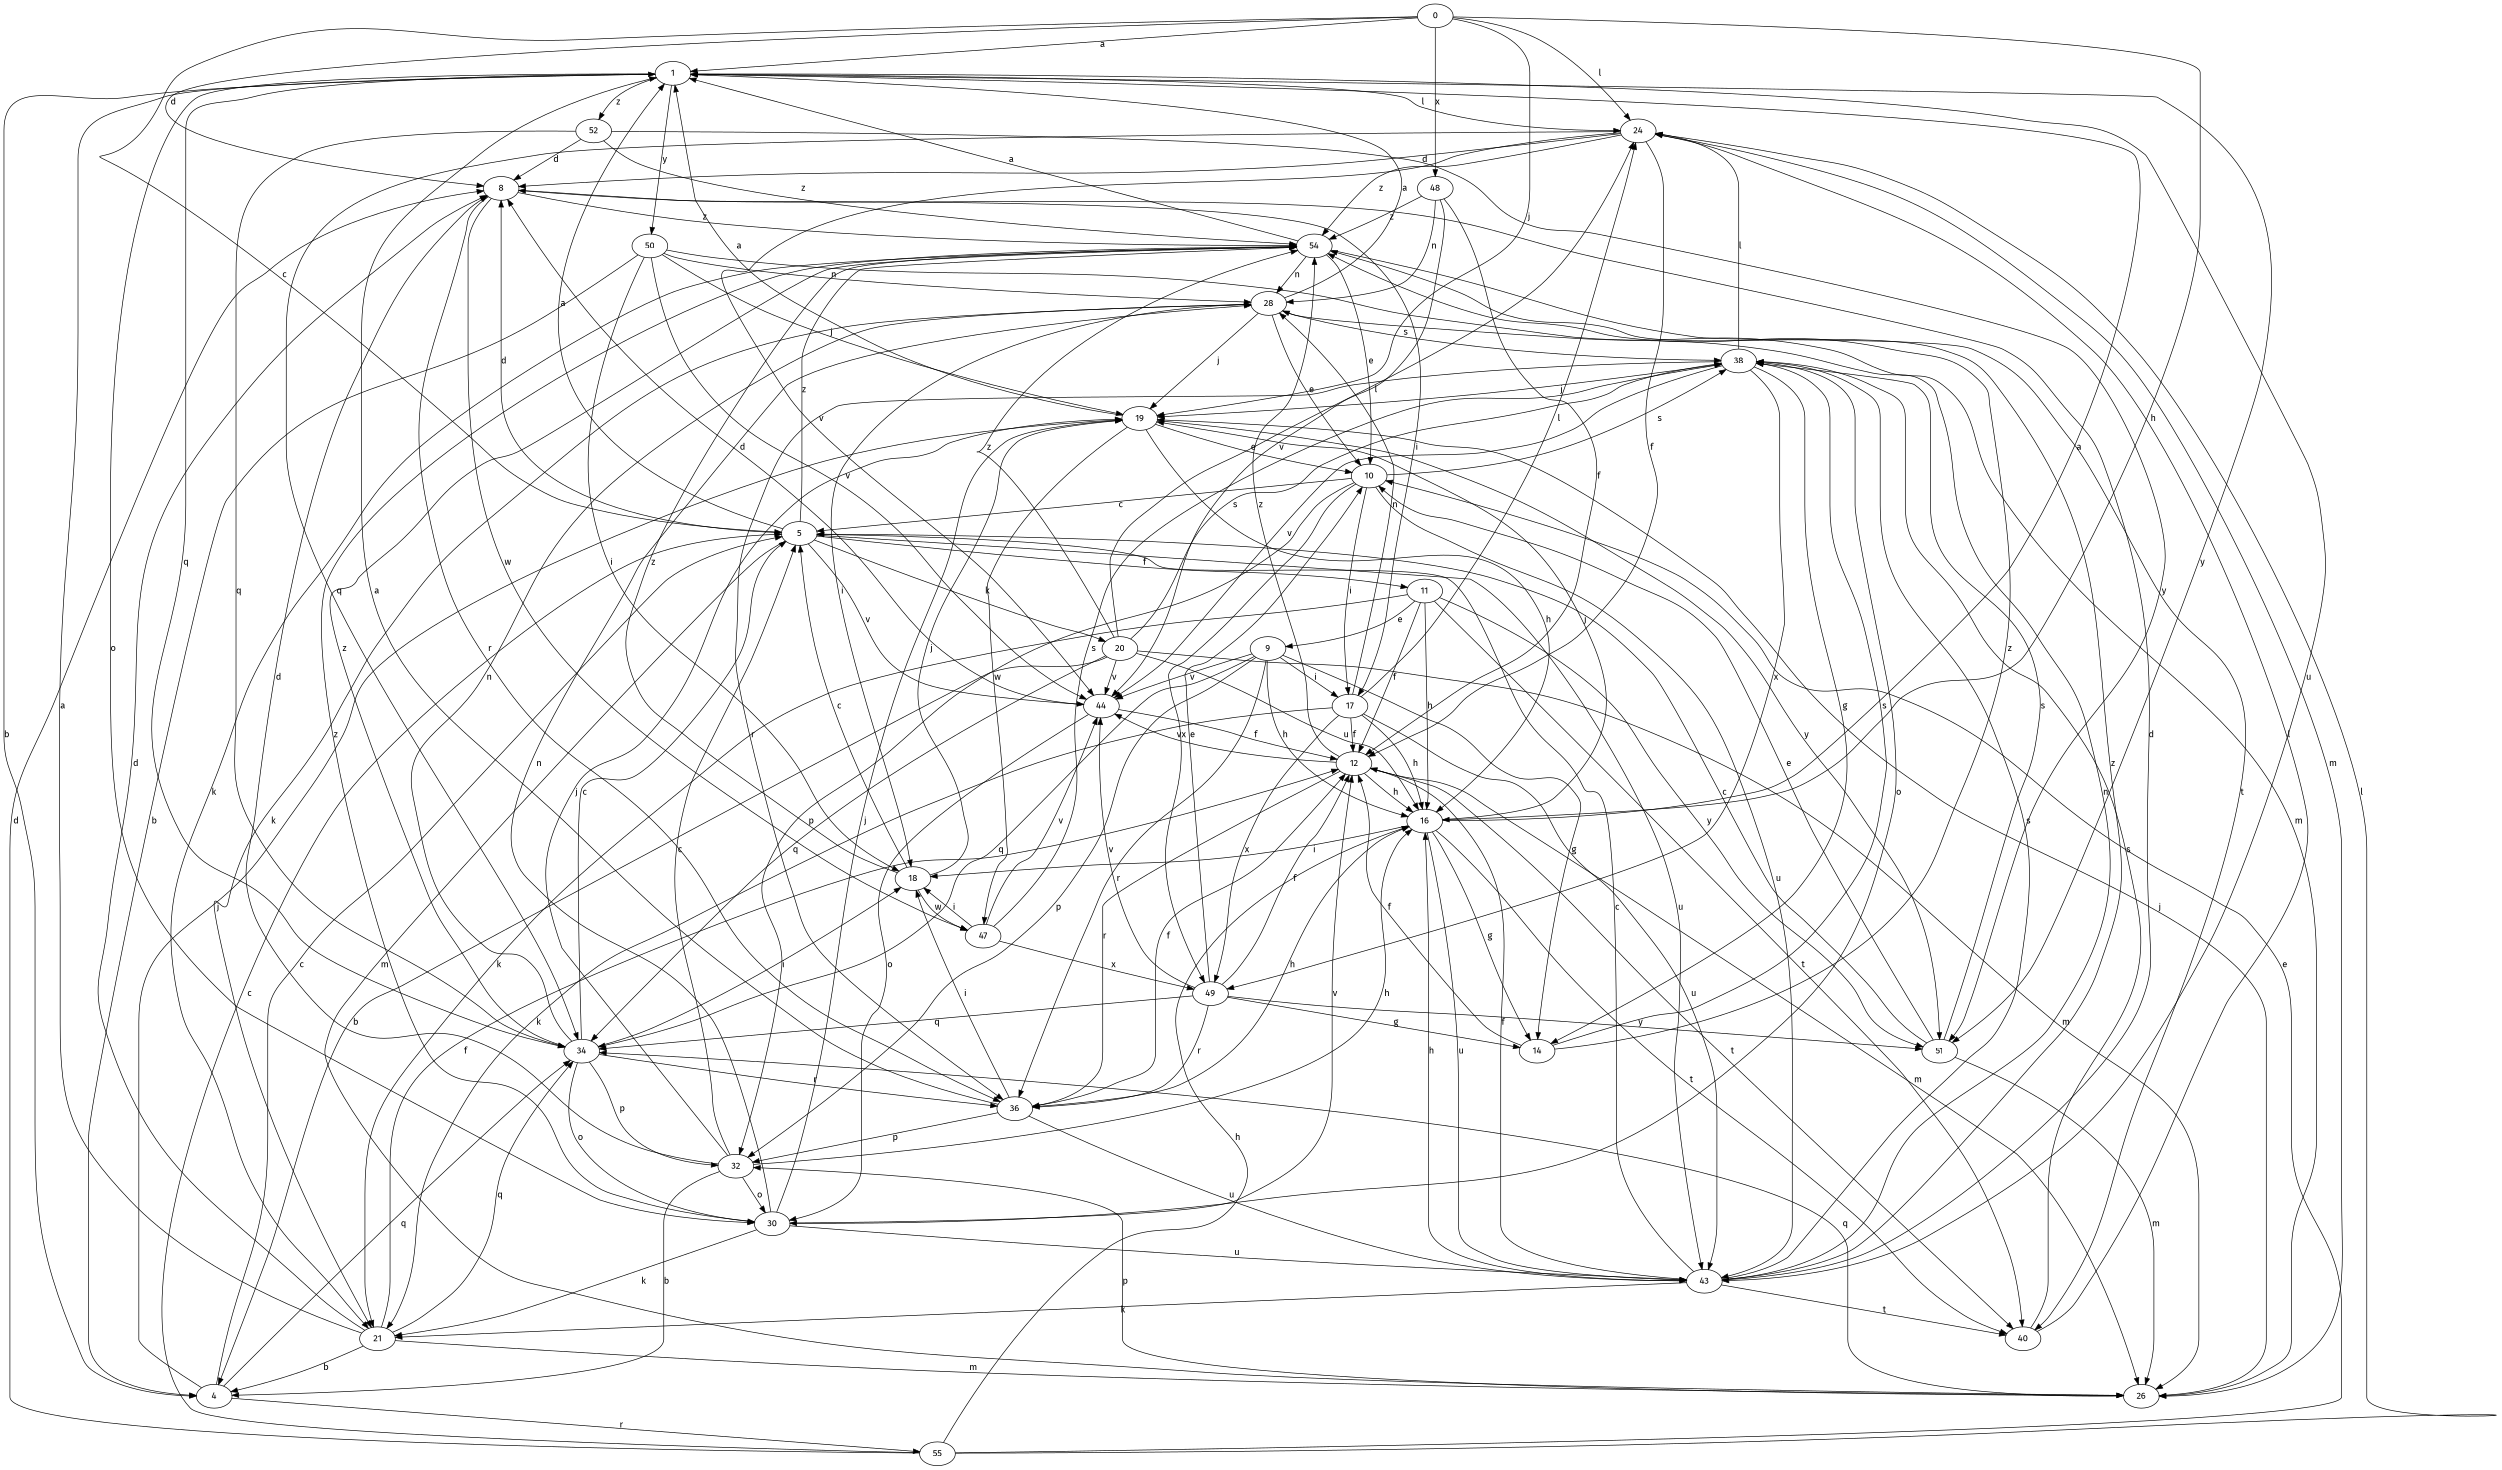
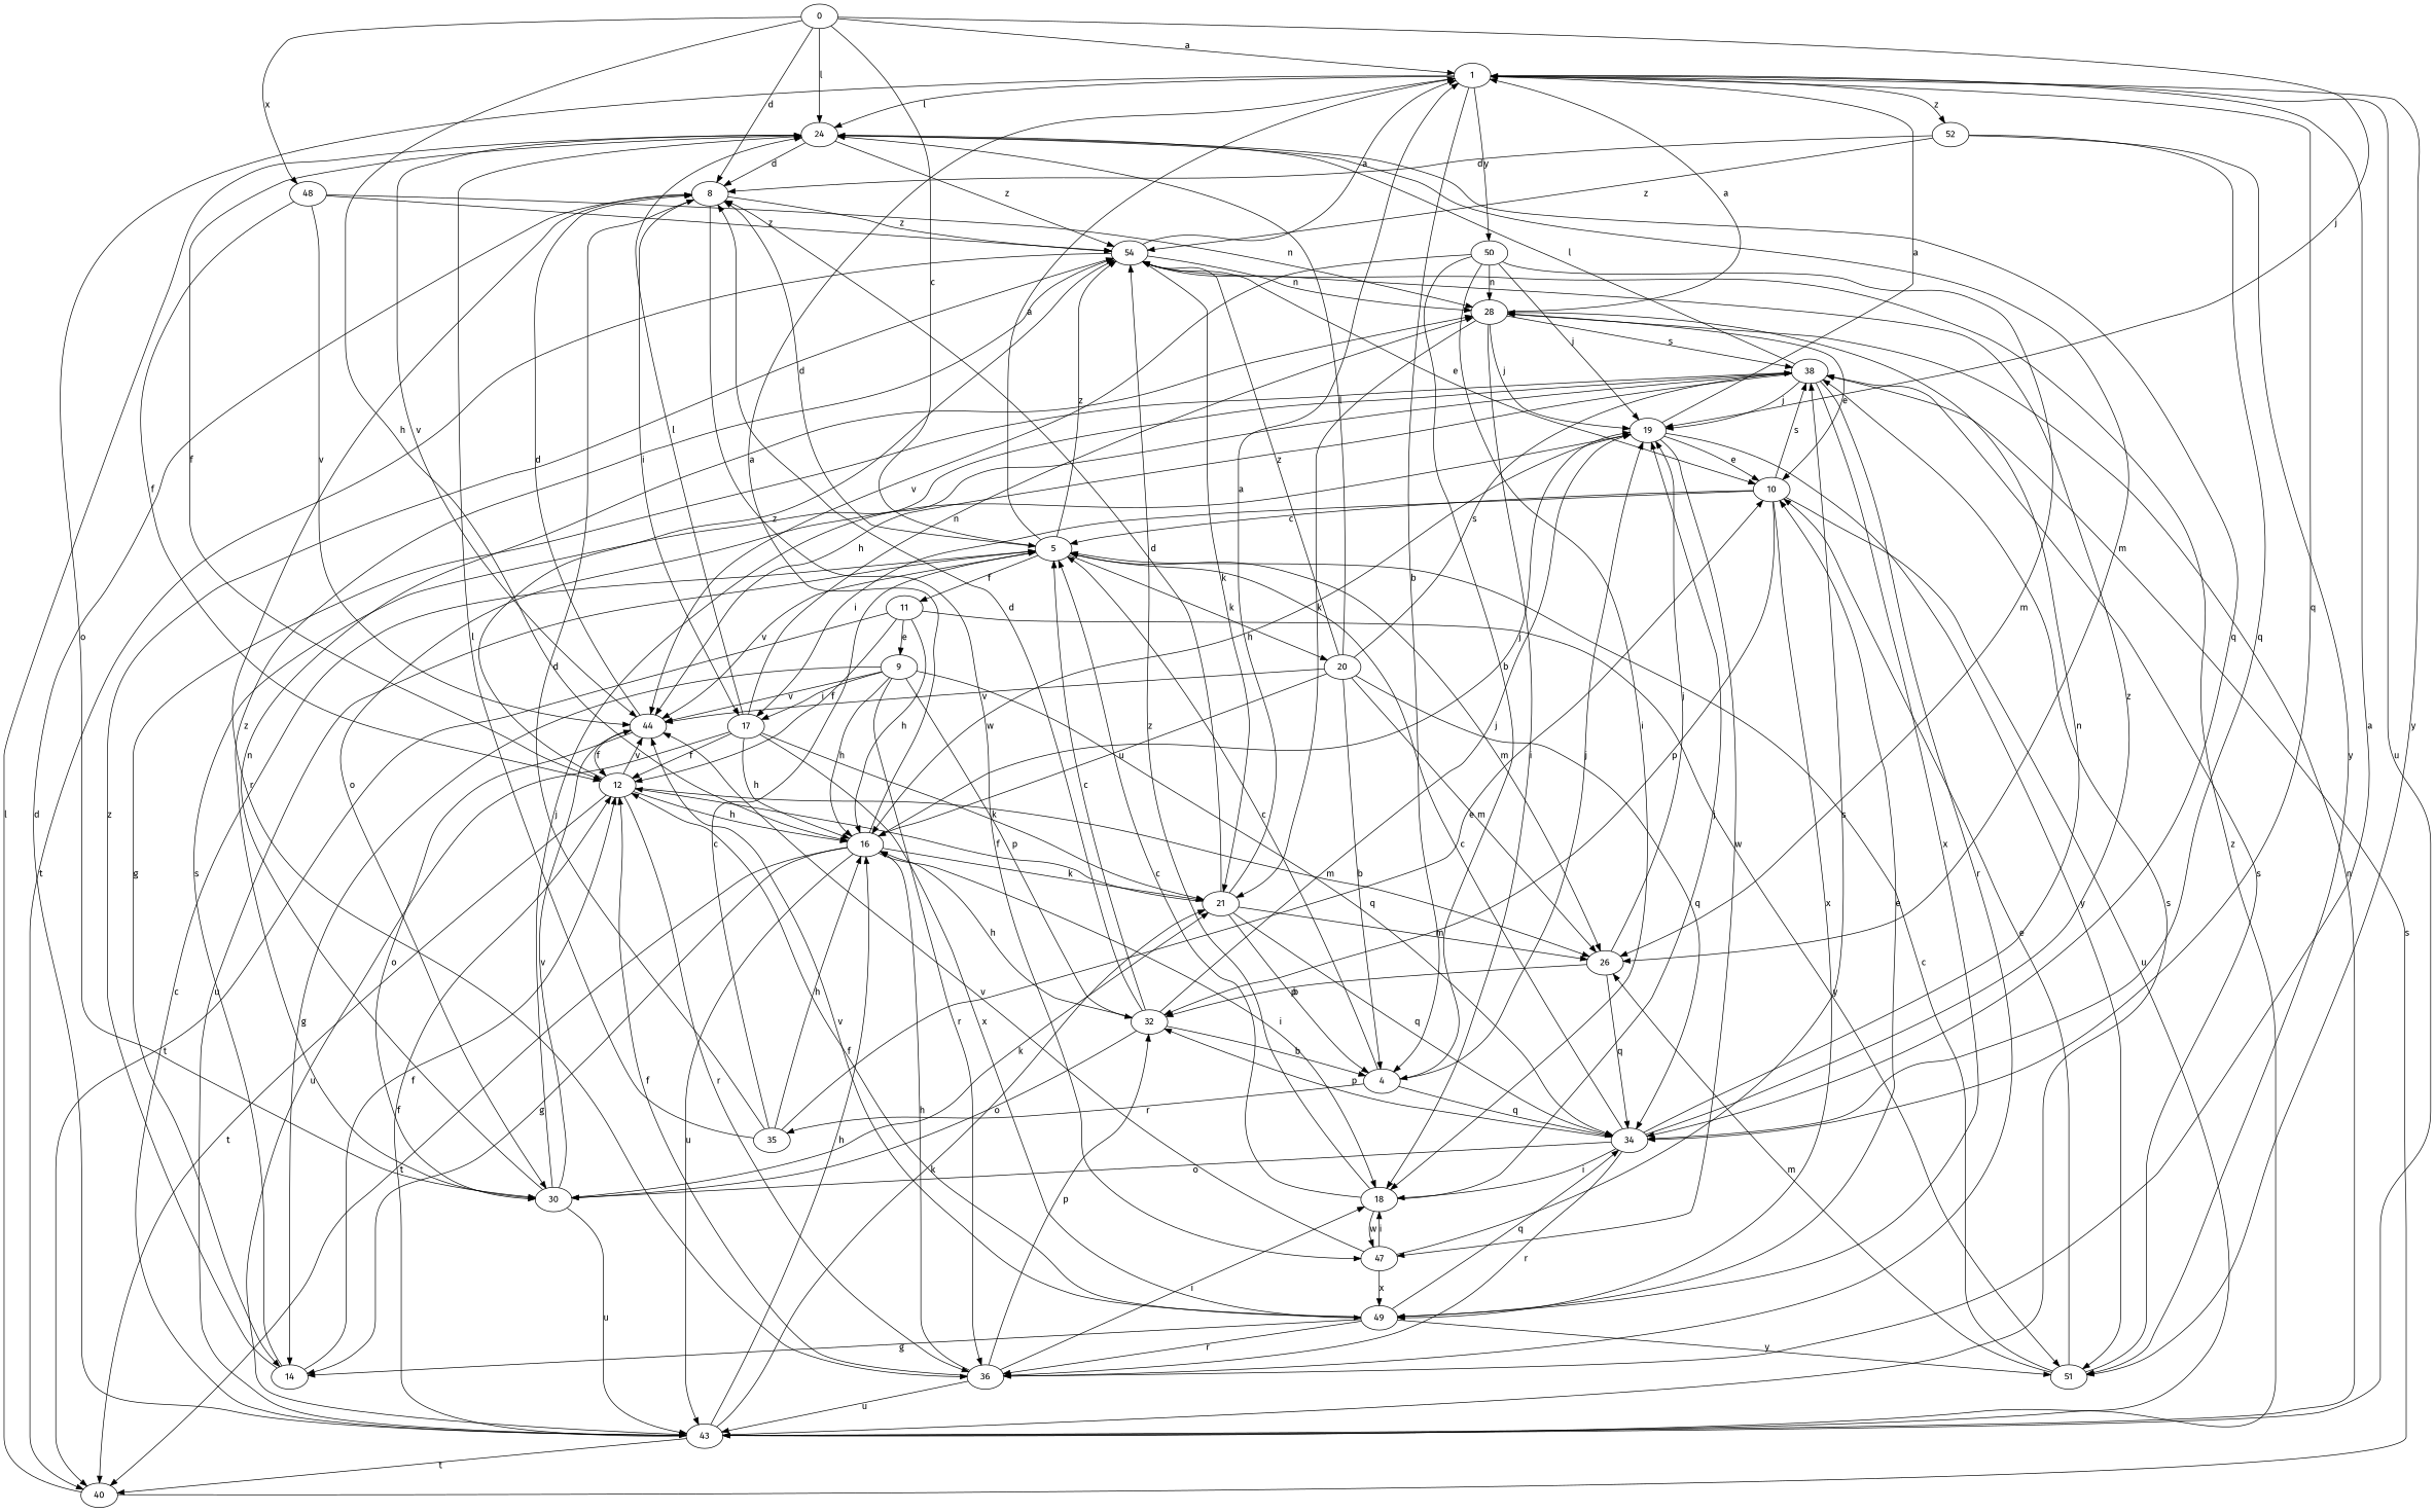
  strict digraph {
    fontname="Fira Sans"
    node [fontname="Fira Sans"]
    edge [fontname="Fira Sans"]
    0
    1
    5
    8
    16
    19
    24
    48
    4
    30
    34
    43
    50
    51
    52
    11
    20
    26
    44
    54
    17
    36
    47
    14
    40
    18
    21
    10
    12
    28
-   35 [label=55]
+   35
    32
    38
    9
    49
    0 -> 1 [label=a]
    0 -> 5 [label=c]
    0 -> 8 [label=d]
    0 -> 16 [label=h]
    0 -> 19 [label=j]
    0 -> 24 [label=l]
    0 -> 48 [label=x]
    1 -> 24 [label=l]
    1 -> 4 [label=b]
    1 -> 30 [label=o]
    1 -> 34 [label=q]
    1 -> 43 [label=u]
    1 -> 50 [label=y]
    1 -> 51 [label=y]
    1 -> 52 [label=z]
    5 -> 1 [label=a]
    5 -> 8 [label=d]
    5 -> 43 [label=u]
    5 -> 11 [label=f]
    5 -> 20 [label=k]
    5 -> 26 [label=m]
    5 -> 44 [label=v]
    5 -> 54 [label=z]
    8 -> 54 [label=z]
    8 -> 17 [label=i]
    8 -> 36 [label=r]
    8 -> 47 [label=w]
    16 -> 1 [label=a]
    16 -> 19 [label=j]
    16 -> 43 [label=u]
    16 -> 14 [label=g]
    16 -> 40 [label=t]
    16 -> 18 [label=i]
-   11 -> 21 [label=k]
+   16 -> 21 [label=k]
    19 -> 1 [label=a]
    19 -> 16 [label=h]
    19 -> 51 [label=y]
    19 -> 47 [label=w]
    19 -> 10 [label=e]
    24 -> 8 [label=d]
    24 -> 34 [label=q]
    24 -> 26 [label=m]
    24 -> 44 [label=v]
    24 -> 54 [label=z]
    24 -> 12 [label=f]
    48 -> 44 [label=v]
    48 -> 54 [label=z]
    48 -> 12 [label=f]
    48 -> 28 [label=n]
    4 -> 5 [label=c]
    4 -> 19 [label=j]
    4 -> 34 [label=q]
    4 -> 35 [label=r]
    30 -> 19 [label=j]
    30 -> 43 [label=u]
-   30 -> 12 [label=v]
+   30 -> 44 [label=v]
    30 -> 54 [label=z]
    30 -> 21 [label=k]
    30 -> 28 [label=n]
    34 -> 5 [label=c]
    34 -> 30 [label=o]
    34 -> 54 [label=z]
    34 -> 36 [label=r]
    34 -> 18 [label=i]
    34 -> 28 [label=n]
    34 -> 32 [label=p]
    43 -> 5 [label=c]
    43 -> 8 [label=d]
    43 -> 16 [label=h]
    43 -> 54 [label=z]
    43 -> 40 [label=t]
    43 -> 21 [label=k]
    43 -> 12 [label=f]
    43 -> 28 [label=n]
    43 -> 38 [label=s]
    50 -> 19 [label=j]
    50 -> 4 [label=b]
    50 -> 26 [label=m]
    50 -> 44 [label=v]
    50 -> 18 [label=i]
    50 -> 28 [label=n]
    51 -> 5 [label=c]
    51 -> 26 [label=m]
    51 -> 10 [label=e]
    51 -> 38 [label=s]
    52 -> 8 [label=d]
    52 -> 34 [label=q]
    52 -> 51 [label=y]
    52 -> 54 [label=z]
    11 -> 16 [label=h]
    11 -> 51 [label=y]
    11 -> 40 [label=t]
    11 -> 12 [label=f]
    11 -> 9 [label=e]
    20 -> 16 [label=u]
    20 -> 24 [label=l]
    20 -> 4 [label=b]
    20 -> 34 [label=q]
    20 -> 26 [label=m]
    20 -> 44 [label=v]
    20 -> 54 [label=z]
    20 -> 38 [label=s]
    26 -> 19 [label=j]
    26 -> 34 [label=q]
    26 -> 32 [label=p]
    44 -> 8 [label=d]
    44 -> 30 [label=o]
    44 -> 12 [label=f]
    54 -> 1 [label=a]
    54 -> 40 [label=t]
    54 -> 21 [label=k]
    54 -> 10 [label=e]
    54 -> 28 [label=n]
    17 -> 16 [label=h]
    17 -> 24 [label=l]
    17 -> 43 [label=u]
    17 -> 21 [label=k]
    17 -> 12 [label=f]
    17 -> 28 [label=n]
    17 -> 49 [label=x]
    36 -> 1 [label=a]
    36 -> 16 [label=h]
    36 -> 43 [label=u]
    36 -> 18 [label=i]
    36 -> 12 [label=f]
    36 -> 32 [label=p]
    47 -> 44 [label=v]
    47 -> 18 [label=i]
    47 -> 38 [label=s]
    47 -> 49 [label=x]
    14 -> 54 [label=z]
    14 -> 12 [label=f]
    14 -> 38 [label=s]
    40 -> 24 [label=l]
    40 -> 38 [label=s]
    18 -> 5 [label=c]
    18 -> 19 [label=j]
    18 -> 54 [label=z]
    18 -> 47 [label=w]
    21 -> 1 [label=a]
    21 -> 8 [label=d]
    21 -> 4 [label=b]
    21 -> 34 [label=q]
    21 -> 26 [label=m]
    21 -> 12 [label=f]
    10 -> 5 [label=c]
    10 -> 43 [label=u]
    10 -> 17 [label=i]
    10 -> 32 [label=p]
    10 -> 38 [label=s]
    10 -> 49 [label=x]
    12 -> 16 [label=h]
    12 -> 26 [label=m]
    12 -> 44 [label=v]
    12 -> 54 [label=z]
    12 -> 36 [label=r]
    12 -> 40 [label=t]
    28 -> 1 [label=a]
    28 -> 19 [label=j]
    28 -> 18 [label=i]
    28 -> 21 [label=k]
    28 -> 10 [label=e]
    28 -> 38 [label=s]
    35 -> 5 [label=c]
    35 -> 8 [label=d]
    35 -> 16 [label=h]
    35 -> 24 [label=l]
    35 -> 10 [label=e]
    32 -> 5 [label=c]
    32 -> 8 [label=d]
    32 -> 16 [label=h]
    32 -> 19 [label=j]
    32 -> 4 [label=b]
    32 -> 30 [label=o]
    38 -> 19 [label=j]
    38 -> 24 [label=l]
    38 -> 30 [label=o]
-   38 -> 44 [label=v]
+   38 -> 44 [label=h]
    38 -> 36 [label=r]
    38 -> 14 [label=g]
    38 -> 49 [label=x]
    9 -> 16 [label=h]
    9 -> 34 [label=q]
    9 -> 44 [label=v]
    9 -> 17 [label=i]
    9 -> 36 [label=r]
    9 -> 14 [label=g]
    9 -> 32 [label=p]
    49 -> 34 [label=q]
    49 -> 51 [label=y]
    49 -> 44 [label=v]
    49 -> 36 [label=r]
    49 -> 14 [label=g]
    49 -> 10 [label=e]
    49 -> 12 [label=f]
  }
